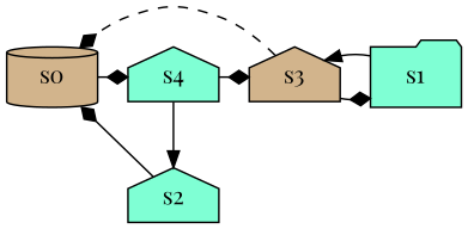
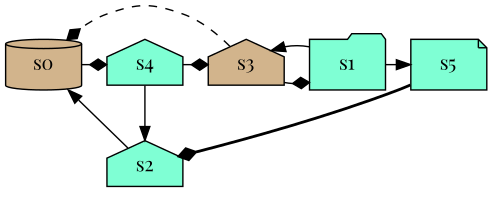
  digraph {
    fontname="Playfair Display"
    node [fillcolor=aquamarine fontname="Playfair Display" player=0 shape=house style=filled]
    edge [arrowhead=diamond fontname="Playfair Display" style=solid]
    s0 [fillcolor=tan player=1 shape=cylinder]
    s4
    s3 [fillcolor=tan player=1]
    s2
    s1 [shape=folder]
+   s5 [shape=note]
    s0 -> s4 [constraint="time % 3 == 1" style=dashed]
    s4 -> s3 [constraint="time % 5 == 0 || time % 4 == 2"]
    s4 -> s2 [arrowhead=normal]
    s3 -> s0 [constraint="time % 2 == 0 && time % 3 == 0" style=dashed]
    s3 -> s1 [constraint="time % 2 == 0 || time % 2 == 1"]
-   s2 -> s0 [constraint="time % 2 == 1 && time % 5 == 3"]
+   s2 -> s0 [arrowhead=normal constraint="time % 2 == 1 && time % 5 == 3"]
    s1 -> s3 [arrowhead=normal constraint="!(time % 2 == 0)"]
+   s1 -> s5 [arrowhead=normal constraint="!(time % 5 == 2)"]
+   s5 -> s2 [constraint="!(time % 5 == 3)" style=bold]
  }
